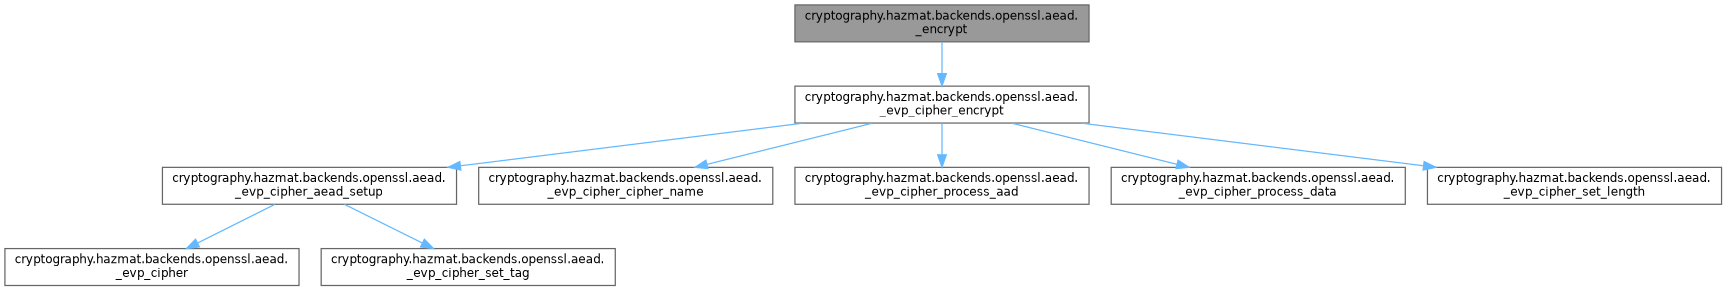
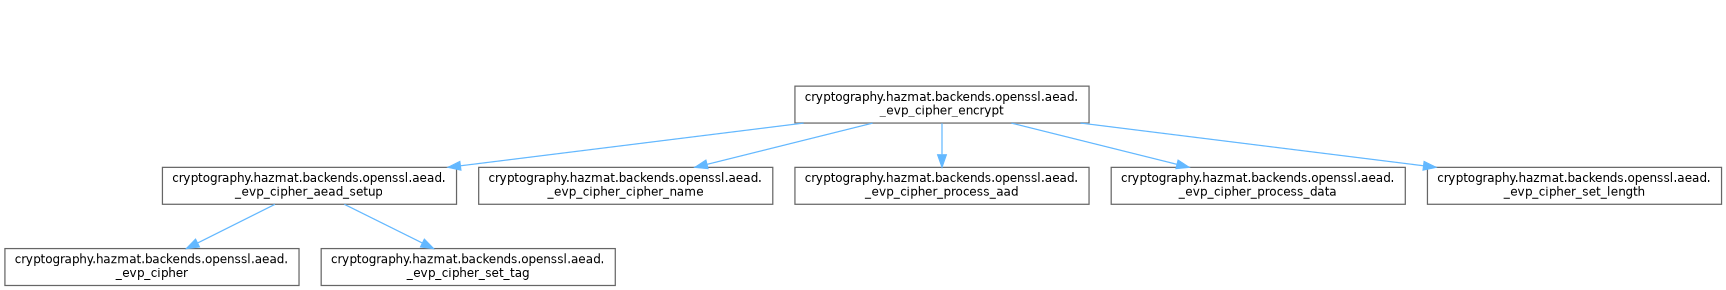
  digraph {
    rankdir=TB
    node [color=grey40 fillcolor=white fontname=Helvetica fontsize=10 shape=box style=filled]
    edge [color=steelblue1 fontname=Helvetica fontsize=10 labelfontname=Helvetica labelfontsize=10 style=solid]
-   n1 [color=gray40 fillcolor=grey60 fontcolor=black height=0.2 label="cryptography.hazmat.backends.openssl.aead.\l_encrypt" width=0.4]
    n2 [height=0.2 label="cryptography.hazmat.backends.openssl.aead.\l_evp_cipher_encrypt" width=0.4]
    n3 [height=0.2 label="cryptography.hazmat.backends.openssl.aead.\l_evp_cipher_aead_setup" width=0.4]
    n4 [height=0.2 label="cryptography.hazmat.backends.openssl.aead.\l_evp_cipher_cipher_name" width=0.4]
    n5 [height=0.2 label="cryptography.hazmat.backends.openssl.aead.\l_evp_cipher_process_aad" width=0.4]
    n6 [height=0.2 label="cryptography.hazmat.backends.openssl.aead.\l_evp_cipher_process_data" width=0.4]
    n7 [height=0.2 label="cryptography.hazmat.backends.openssl.aead.\l_evp_cipher_set_length" width=0.4]
    n8 [height=0.2 label="cryptography.hazmat.backends.openssl.aead.\l_evp_cipher" width=0.4]
    n9 [height=0.2 label="cryptography.hazmat.backends.openssl.aead.\l_evp_cipher_set_tag" width=0.4]
-   n1 -> n2
    n2 -> n3
    n2 -> n4
    n2 -> n5
    n2 -> n6
    n2 -> n7
    n3 -> n8
    n3 -> n9
  }
